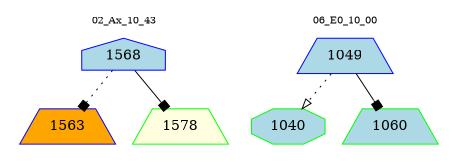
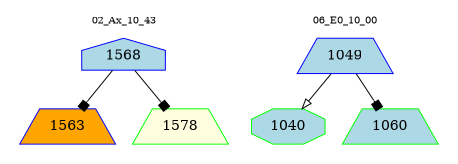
  digraph {
    node [color=blue fillcolor=lightblue shape=trapezium style=filled]
    edge [arrowhead=box color=black style=dotted]
    n1 [label=1568 shape=house]
    n2 [fillcolor=orange label=1563]
    n3 [color=green fillcolor=lightyellow label=1578]
    n4 [label=1049]
    n5 [color=green label=1040 shape=octagon]
    n6 [color=green label=1060]
    subgraph cluster_1 {
      color=white
      fontsize=10
      label="02_Ax_10_43"
      n1
      n2
      n3
    }
    subgraph cluster_2 {
      color=white
      fontsize=10
      label="06_E0_10_00"
      n4
      n5
      n6
    }
-   n1 -> n2
+   n1 -> n2 [style=solid]
    n1 -> n3 [style=solid]
-   n4 -> n5 [arrowhead=onormal]
+   n4 -> n5 [arrowhead=onormal style=solid]
    n4 -> n6 [style=solid]
  }
